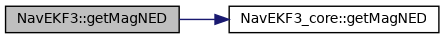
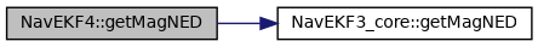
  digraph {
    rankdir=LR
    node [color=black fontname=Helvetica fontsize=10 shape=record style=filled]
-   n1 [fillcolor=grey75 fontcolor=black height=0.2 label="NavEKF3::getMagNED" width=0.4]
+   n1 [fillcolor=grey75 fontcolor=black height=0.2 label="NavEKF4::getMagNED" width=0.4]
    n2 [fillcolor=white height=0.2 label="NavEKF3_core::getMagNED" width=0.4]
    n1 -> n2 [color=midnightblue fontname=Helvetica fontsize=10 labelfontname=Helvetica labelfontsize=10 style=solid]
  }
